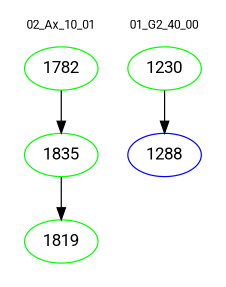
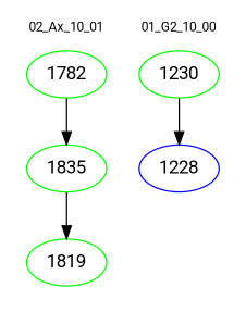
  digraph {
    fontname=Roboto
    node [color=green fontname=Roboto]
    edge [color=black fontname=Roboto]
    n1 [label=1782]
    n2 [label=1835]
    n3 [label=1819]
    n4 [label=1230]
-   n5 [color=blue label=1288]
+   n5 [color=blue label=1228]
    subgraph cluster_1 {
      color=white
      fontsize=10
      label="02_Ax_10_01"
      n1
      n2
      n3
    }
    subgraph cluster_2 {
      color=white
      fontsize=10
-     label="01_G2_40_00"
+     label="01_G2_10_00"
      n4
      n5
    }
    n1 -> n2
    n2 -> n3
    n4 -> n5
  }
